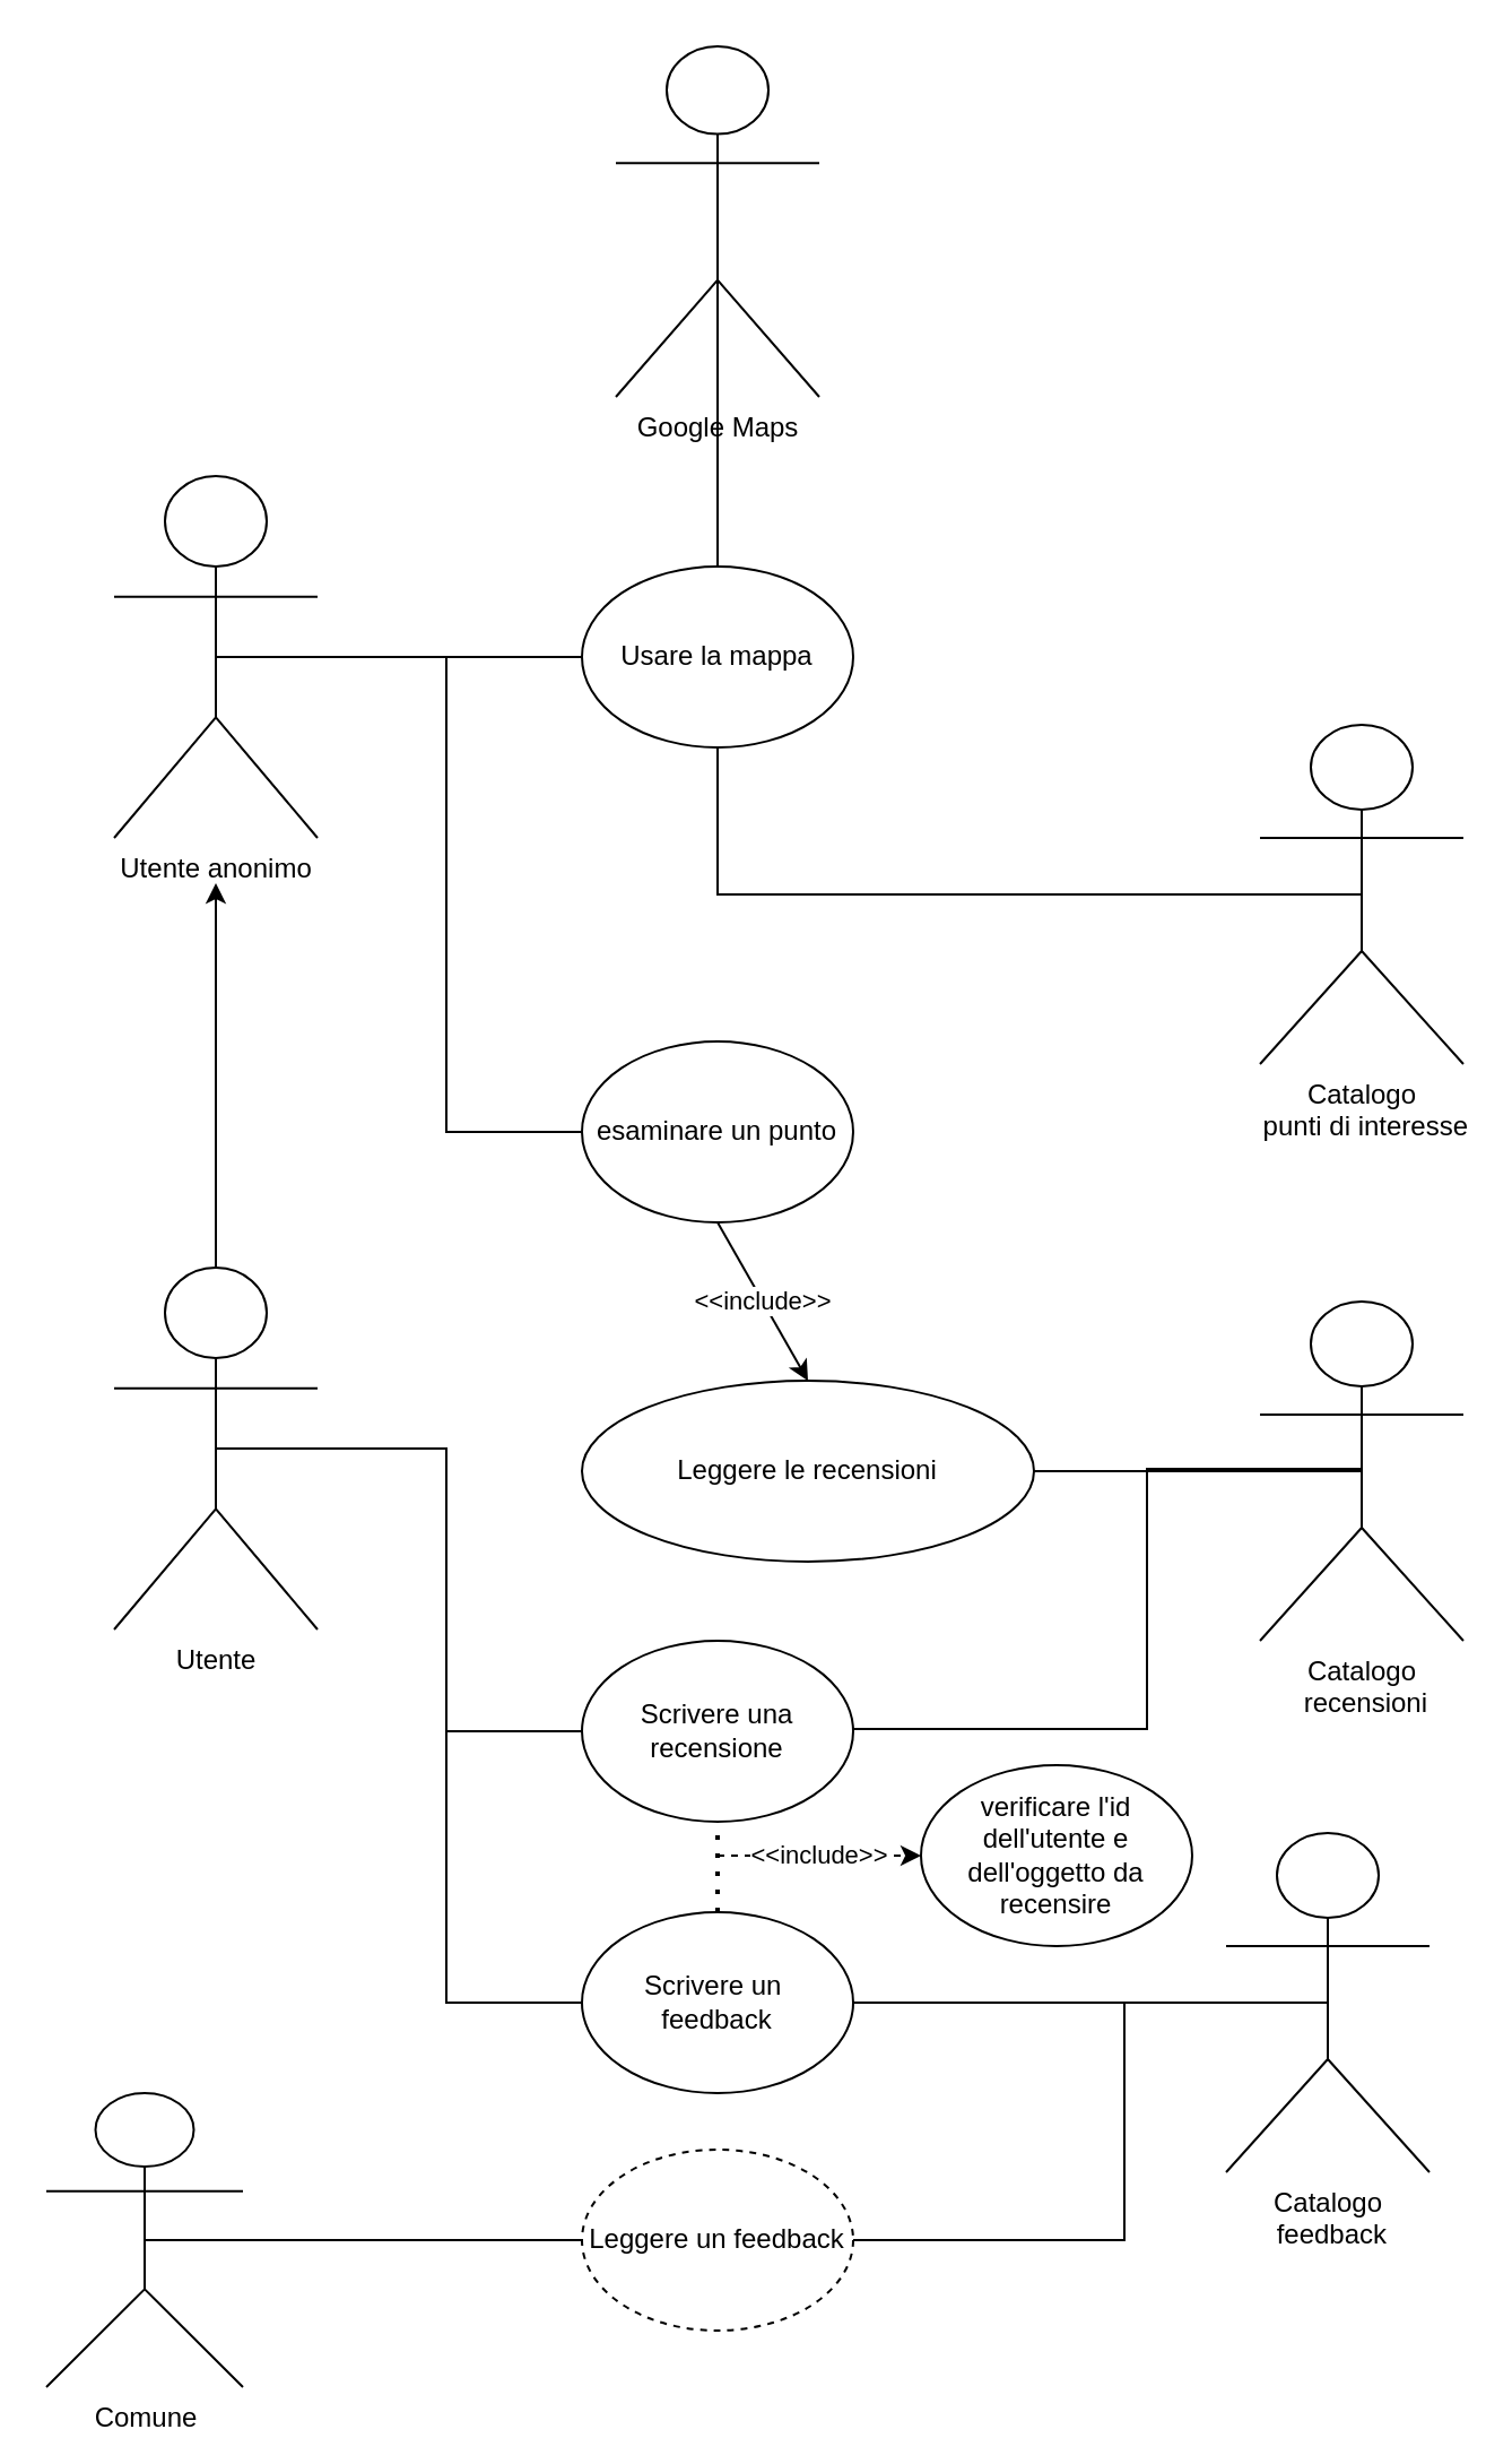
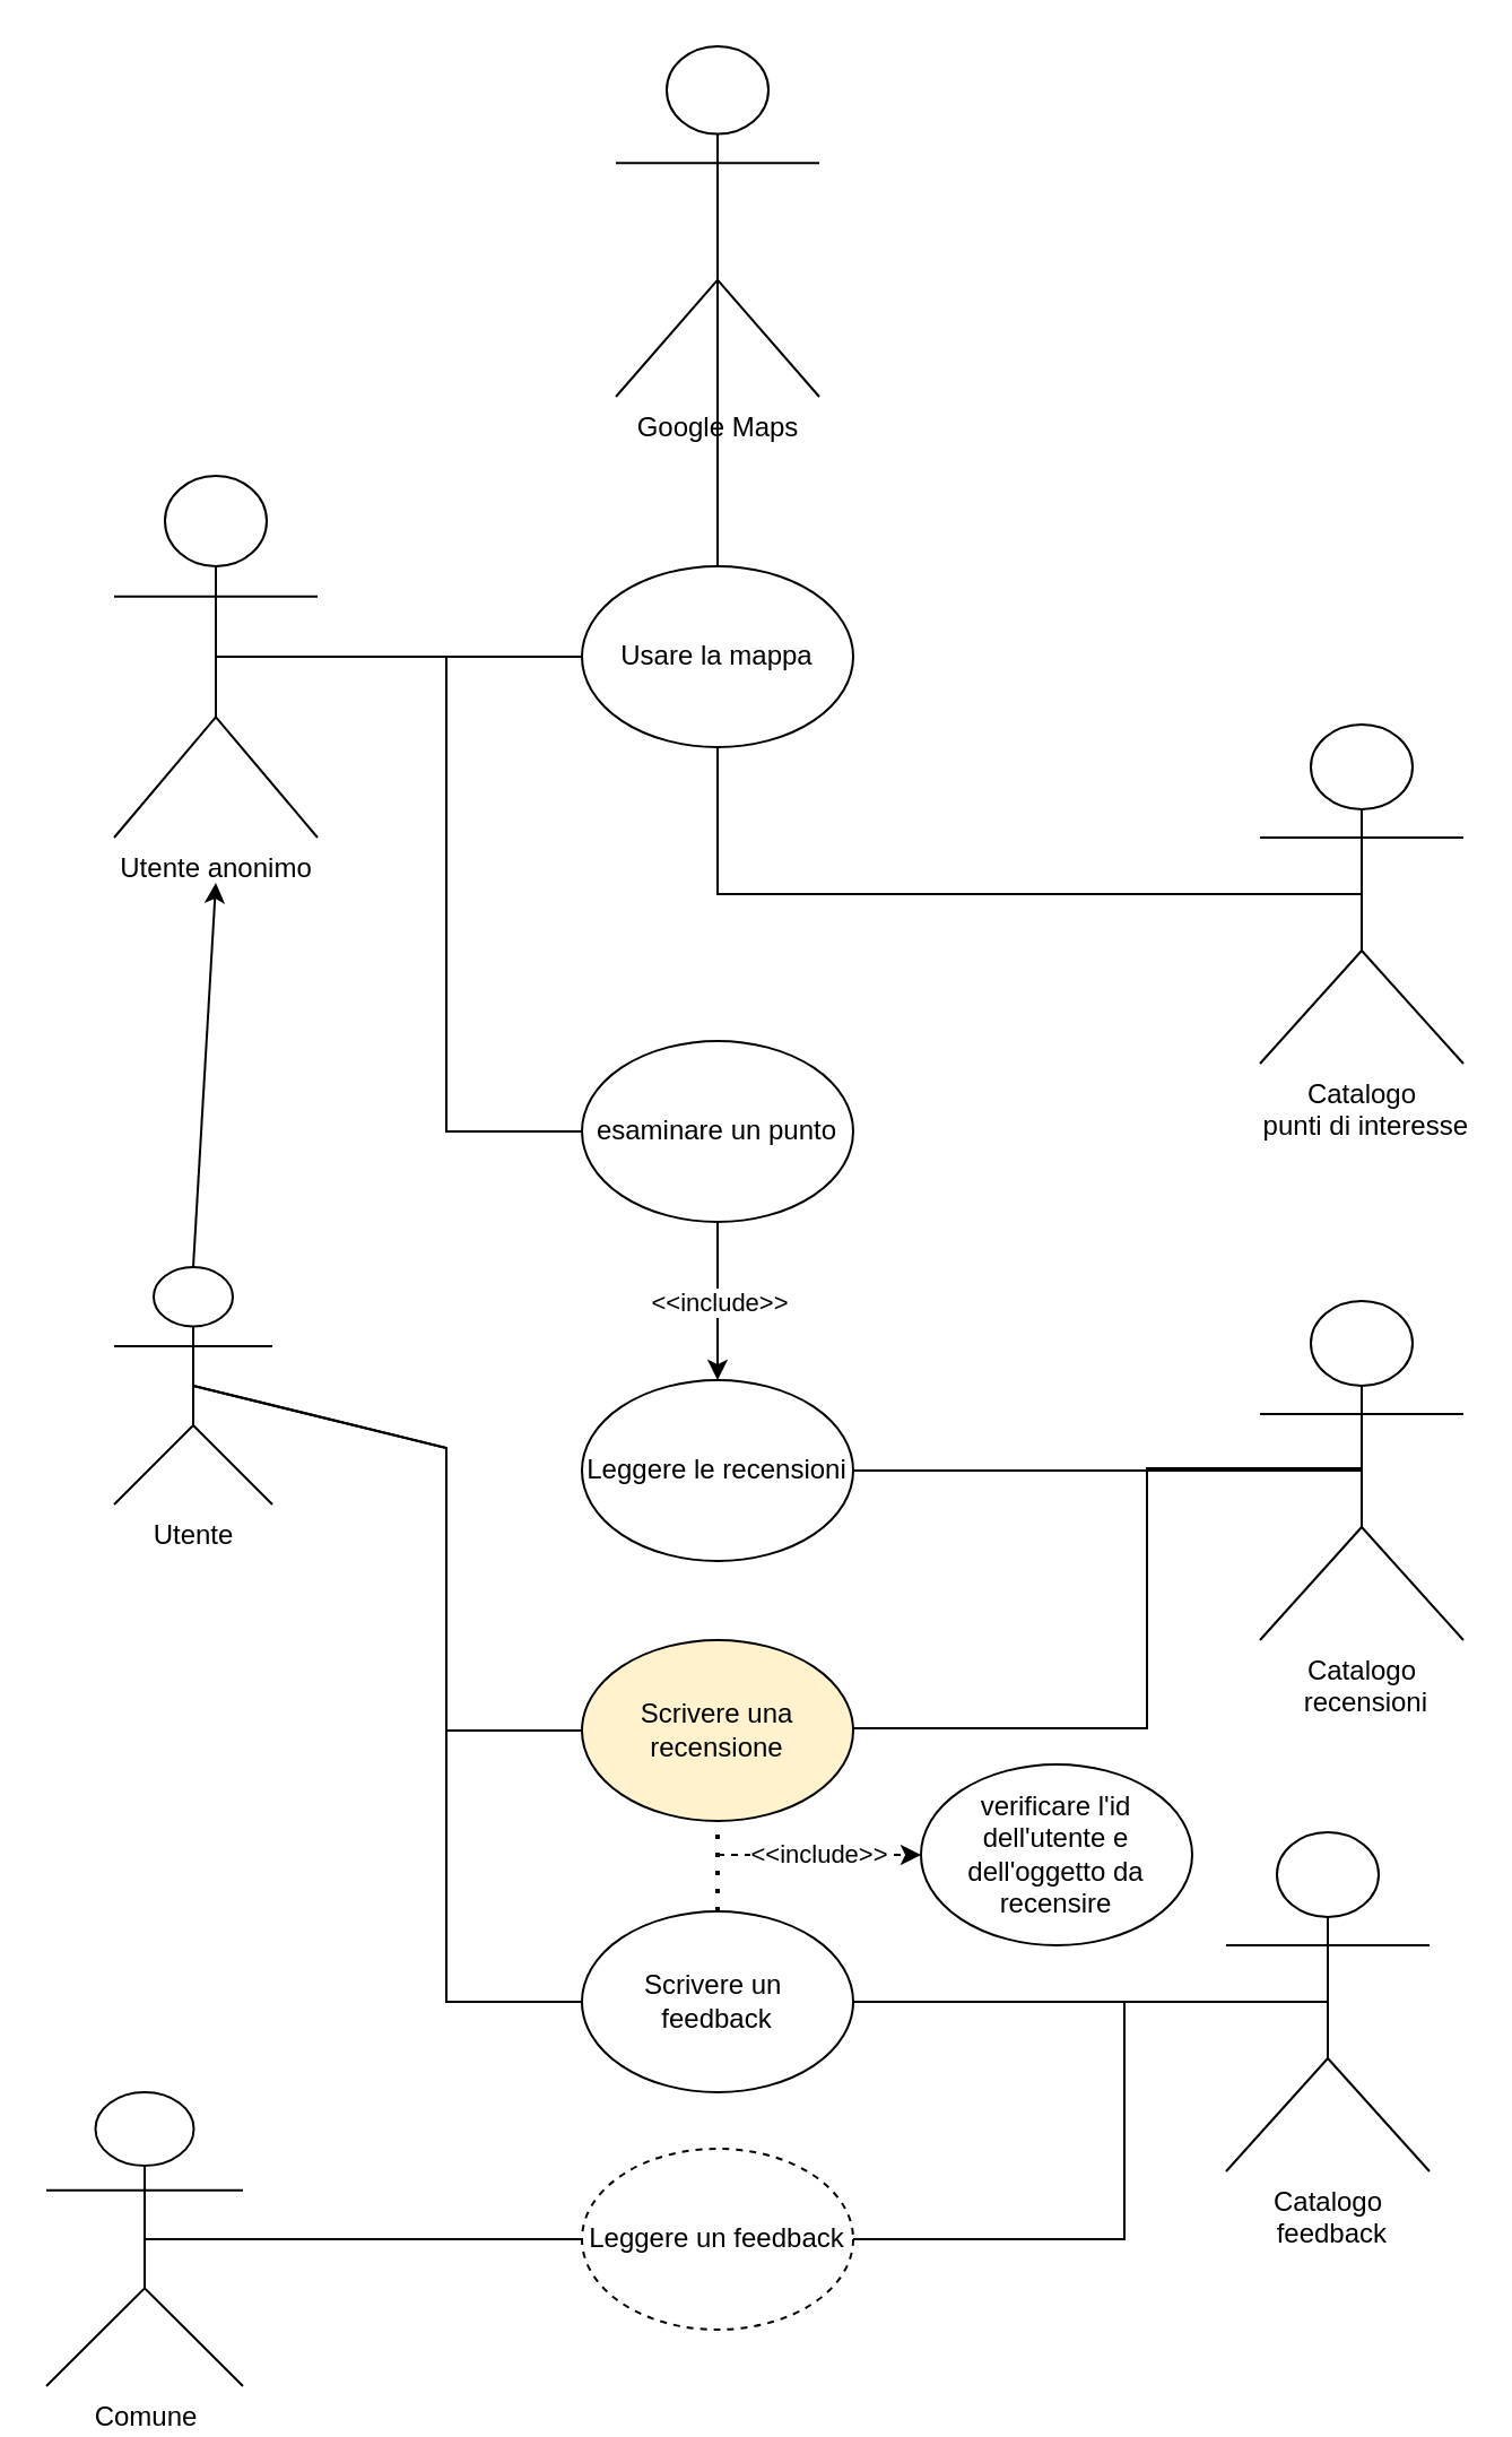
  <mxCell id="0" />
  <mxCell id="1" parent="0" />
  <mxCell id="2" value="Utente anonimo" style="shape=umlActor;verticalLabelPosition=bottom;verticalAlign=top;html=1;outlineConnect=0;" parent="1" vertex="1"><mxGeometry x="50" y="210" width="90" height="160" as="geometry" /></mxCell>
  <mxCell id="3" value="" style="endArrow=none;dashed=1;html=1;rounded=0;exitX=0.5;exitY=0.5;exitDx=0;exitDy=0;exitPerimeter=0;" parent="1" source="2" edge="1"><mxGeometry width="50" height="50" relative="1" as="geometry"><mxPoint x="137" y="290" as="sourcePoint" /><mxPoint x="257" y="290" as="targetPoint" /><Array as="points" /></mxGeometry></mxCell>
  <mxCell id="4" value="Usare la mappa" style="ellipse;whiteSpace=wrap;html=1;" parent="1" vertex="1"><mxGeometry x="257" y="250" width="120" height="80" as="geometry" /></mxCell>
  <mxCell id="5" value="Google Maps" style="shape=umlActor;verticalLabelPosition=bottom;verticalAlign=top;html=1;outlineConnect=0;" parent="1" vertex="1"><mxGeometry x="272" y="20" width="90" height="155" as="geometry" /></mxCell>
  <mxCell id="6" value="" style="endArrow=none;html=1;rounded=0;exitX=0.5;exitY=0.5;exitDx=0;exitDy=0;exitPerimeter=0;" parent="1" source="2" target="4" edge="1"><mxGeometry width="50" height="50" relative="1" as="geometry"><mxPoint x="137" y="340" as="sourcePoint" /><mxPoint x="207.711" y="290" as="targetPoint" /></mxGeometry></mxCell>
  <mxCell id="7" value="Catalogo&lt;div&gt;&amp;nbsp;punti di interesse&lt;/div&gt;" style="shape=umlActor;verticalLabelPosition=bottom;verticalAlign=top;html=1;outlineConnect=0;" parent="1" vertex="1"><mxGeometry x="557" y="320" width="90" height="150" as="geometry" /></mxCell>
  <mxCell id="8" value="esaminare un punto" style="ellipse;whiteSpace=wrap;html=1;" parent="1" vertex="1"><mxGeometry x="257" y="460" width="120" height="80" as="geometry" /></mxCell>
  <mxCell id="9" value="" style="endArrow=none;html=1;rounded=0;entryX=0;entryY=0.5;entryDx=0;entryDy=0;exitX=0.5;exitY=0.5;exitDx=0;exitDy=0;exitPerimeter=0;" parent="1" source="2" target="8" edge="1"><mxGeometry width="50" height="50" relative="1" as="geometry"><mxPoint x="97" y="500" as="sourcePoint" /><mxPoint x="137" y="460" as="targetPoint" /><Array as="points"><mxPoint x="197" y="290" /><mxPoint x="197" y="500" /></Array></mxGeometry></mxCell>
  <mxCell id="10" value="" style="endArrow=none;html=1;rounded=0;entryX=0.5;entryY=0.5;entryDx=0;entryDy=0;entryPerimeter=0;exitX=0.5;exitY=0;exitDx=0;exitDy=0;" parent="1" source="4" target="5" edge="1"><mxGeometry width="50" height="50" relative="1" as="geometry"><mxPoint x="197" y="200" as="sourcePoint" /><mxPoint x="247" y="150" as="targetPoint" /></mxGeometry></mxCell>
  <mxCell id="11" value="" style="endArrow=none;html=1;rounded=0;entryX=0.5;entryY=0.5;entryDx=0;entryDy=0;entryPerimeter=0;exitX=0.5;exitY=1;exitDx=0;exitDy=0;" parent="1" source="4" target="7" edge="1"><mxGeometry width="50" height="50" relative="1" as="geometry"><mxPoint x="307" y="395" as="sourcePoint" /><mxPoint x="407" y="370" as="targetPoint" /><Array as="points"><mxPoint x="317" y="395" /></Array></mxGeometry></mxCell>
- <mxCell id="12" value="Leggere le recensioni" style="ellipse;whiteSpace=wrap;html=1;" parent="1" vertex="1"><mxGeometry x="257" y="610" width="200" height="80" as="geometry" /></mxCell>
+ <mxCell id="12" value="Leggere le recensioni" style="ellipse;whiteSpace=wrap;html=1;" parent="1" vertex="1"><mxGeometry x="257" y="610" width="120" height="80" as="geometry" /></mxCell>
  <mxCell id="13" value="Catalogo&lt;div&gt;&amp;nbsp;recensioni&lt;/div&gt;&lt;div&gt;&lt;br&gt;&lt;/div&gt;" style="shape=umlActor;verticalLabelPosition=bottom;verticalAlign=top;html=1;outlineConnect=0;" parent="1" vertex="1"><mxGeometry x="557" y="575" width="90" height="150" as="geometry" /></mxCell>
  <mxCell id="14" value="" style="endArrow=none;html=1;rounded=0;exitX=1;exitY=0.5;exitDx=0;exitDy=0;entryX=0.5;entryY=0.5;entryDx=0;entryDy=0;entryPerimeter=0;" parent="1" source="12" target="13" edge="1"><mxGeometry width="50" height="50" relative="1" as="geometry"><mxPoint x="417" y="640" as="sourcePoint" /><mxPoint x="467" y="590" as="targetPoint" /></mxGeometry></mxCell>
- <mxCell id="15" value="Scrivere una recensione" style="ellipse;whiteSpace=wrap;html=1;" parent="1" vertex="1"><mxGeometry x="257" y="725" width="120" height="80" as="geometry" /></mxCell>
+ <mxCell id="15" value="Scrivere una recensione" style="ellipse;whiteSpace=wrap;html=1;fillColor=#fff2cc;" parent="1" vertex="1"><mxGeometry x="257" y="725" width="120" height="80" as="geometry" /></mxCell>
  <mxCell id="16" value="" style="endArrow=none;html=1;rounded=0;exitX=1;exitY=0.5;exitDx=0;exitDy=0;entryX=0.5;entryY=0.5;entryDx=0;entryDy=0;entryPerimeter=0;" parent="1" edge="1"><mxGeometry width="50" height="50" relative="1" as="geometry"><mxPoint x="377" y="764" as="sourcePoint" /><mxPoint x="602" y="649" as="targetPoint" /><Array as="points"><mxPoint x="507" y="764" /><mxPoint x="507" y="649" /></Array></mxGeometry></mxCell>
  <mxCell id="17" value="" style="endArrow=classic;html=1;rounded=0;entryX=0.5;entryY=0;entryDx=0;entryDy=0;exitX=0.5;exitY=1;exitDx=0;exitDy=0;" parent="1" source="8" target="12" edge="1"><mxGeometry relative="1" as="geometry"><mxPoint x="197" y="550" as="sourcePoint" /><mxPoint x="297" y="550" as="targetPoint" /></mxGeometry></mxCell>
  <mxCell id="18" value="&lt;span style=&quot;color: rgb(0, 0, 0); font-family: Helvetica; font-size: 11px; font-style: normal; font-variant-ligatures: normal; font-variant-caps: normal; font-weight: 400; letter-spacing: normal; orphans: 2; text-align: center; text-indent: 0px; text-transform: none; widows: 2; word-spacing: 0px; -webkit-text-stroke-width: 0px; white-space: nowrap; background-color: rgb(255, 255, 255); text-decoration-thickness: initial; text-decoration-style: initial; text-decoration-color: initial; display: inline !important; float: none;&quot;&gt;&amp;lt;&amp;lt;include&amp;gt;&amp;gt;&lt;/span&gt;" style="edgeLabel;resizable=0;html=1;;align=center;verticalAlign=middle;" parent="17" connectable="0" vertex="1"><mxGeometry relative="1" as="geometry" /></mxCell>
  <mxCell id="19" value="" style="endArrow=none;html=1;rounded=0;entryX=0;entryY=0.5;entryDx=0;entryDy=0;exitX=0.5;exitY=0.5;exitDx=0;exitDy=0;exitPerimeter=0;" parent="1" source="31" target="15" edge="1"><mxGeometry width="50" height="50" relative="1" as="geometry"><mxPoint x="157" y="765" as="sourcePoint" /><mxPoint x="207" y="720" as="targetPoint" /><Array as="points"><mxPoint x="197" y="640" /><mxPoint x="197" y="765" /></Array></mxGeometry></mxCell>
  <mxCell id="20" value="Catalogo&lt;div&gt;&amp;nbsp;feedback&lt;/div&gt;" style="shape=umlActor;verticalLabelPosition=bottom;verticalAlign=top;html=1;outlineConnect=0;" parent="1" vertex="1"><mxGeometry x="542" y="810" width="90" height="150" as="geometry" /></mxCell>
  <mxCell id="21" value="Scrivere un&amp;nbsp;&lt;div&gt;feedback&lt;/div&gt;" style="ellipse;whiteSpace=wrap;html=1;" parent="1" vertex="1"><mxGeometry x="257" y="845" width="120" height="80" as="geometry" /></mxCell>
  <mxCell id="22" value="" style="endArrow=none;html=1;rounded=0;entryX=0;entryY=0.5;entryDx=0;entryDy=0;exitX=0.5;exitY=0.5;exitDx=0;exitDy=0;exitPerimeter=0;" parent="1" source="31" target="21" edge="1"><mxGeometry width="50" height="50" relative="1" as="geometry"><mxPoint x="95" y="410" as="sourcePoint" /><mxPoint x="207" y="840" as="targetPoint" /><Array as="points"><mxPoint x="197" y="640" /><mxPoint x="197" y="885" /></Array></mxGeometry></mxCell>
  <mxCell id="23" value="" style="endArrow=none;html=1;rounded=0;exitX=1;exitY=0.5;exitDx=0;exitDy=0;entryX=0.5;entryY=0.5;entryDx=0;entryDy=0;entryPerimeter=0;" parent="1" source="21" target="20" edge="1"><mxGeometry width="50" height="50" relative="1" as="geometry"><mxPoint x="447" y="890" as="sourcePoint" /><mxPoint x="497" y="840" as="targetPoint" /></mxGeometry></mxCell>
  <mxCell id="24" value="Comune" style="shape=umlActor;verticalLabelPosition=bottom;verticalAlign=top;html=1;outlineConnect=0;" parent="1" vertex="1"><mxGeometry x="20" y="925" width="87" height="130" as="geometry" /></mxCell>
  <mxCell id="25" value="" style="endArrow=none;html=1;rounded=0;exitX=0.5;exitY=0.5;exitDx=0;exitDy=0;exitPerimeter=0;entryX=0;entryY=0.5;entryDx=0;entryDy=0;" parent="1" source="24" target="26" edge="1"><mxGeometry width="50" height="50" relative="1" as="geometry"><mxPoint x="177" y="1010" as="sourcePoint" /><mxPoint x="227" y="945" as="targetPoint" /></mxGeometry></mxCell>
  <mxCell id="26" value="Leggere un feedback" style="ellipse;whiteSpace=wrap;html=1;dashed=1;" parent="1" vertex="1"><mxGeometry x="257" y="950" width="120" height="80" as="geometry" /></mxCell>
  <mxCell id="27" value="" style="endArrow=none;html=1;rounded=0;exitX=1;exitY=0.5;exitDx=0;exitDy=0;entryX=0.5;entryY=0.5;entryDx=0;entryDy=0;entryPerimeter=0;" parent="1" source="26" target="20" edge="1"><mxGeometry width="50" height="50" relative="1" as="geometry"><mxPoint x="427" y="1000" as="sourcePoint" /><mxPoint x="477" y="950" as="targetPoint" /><Array as="points"><mxPoint x="497" y="990" /><mxPoint x="497" y="885" /></Array></mxGeometry></mxCell>
  <mxCell id="28" value="verificare l'id dell'utente e dell'oggetto da recensire" style="ellipse;whiteSpace=wrap;html=1;" parent="1" vertex="1"><mxGeometry x="407" y="780" width="120" height="80" as="geometry" /></mxCell>
  <mxCell id="29" value="&amp;lt;&amp;lt;include&amp;gt;&amp;gt;" style="endArrow=classic;html=1;rounded=0;dashed=1;entryX=0;entryY=0.5;entryDx=0;entryDy=0;" parent="1" target="28" edge="1"><mxGeometry width="50" height="50" relative="1" as="geometry"><mxPoint x="317" y="820" as="sourcePoint" /><mxPoint x="107" y="830" as="targetPoint" /></mxGeometry></mxCell>
  <mxCell id="30" value="" style="endArrow=none;dashed=1;html=1;dashPattern=1 3;strokeWidth=2;rounded=0;entryX=0.5;entryY=1;entryDx=0;entryDy=0;exitX=0.5;exitY=0;exitDx=0;exitDy=0;" parent="1" source="21" target="15" edge="1"><mxGeometry width="50" height="50" relative="1" as="geometry"><mxPoint x="247" y="850" as="sourcePoint" /><mxPoint x="297" y="800" as="targetPoint" /></mxGeometry></mxCell>
- <mxCell id="31" value="Utente" style="shape=umlActor;verticalLabelPosition=bottom;verticalAlign=top;html=1;outlineConnect=0;" vertex="1" parent="1"><mxGeometry x="50" y="560" width="90" height="160" as="geometry" /></mxCell>
+ <mxCell id="31" value="Utente" style="shape=umlActor;verticalLabelPosition=bottom;verticalAlign=top;html=1;outlineConnect=0;" vertex="1" parent="1"><mxGeometry x="50" y="560" width="70" height="105" as="geometry" /></mxCell>
  <mxCell id="32" value="" style="endArrow=classic;html=1;rounded=0;exitX=0.5;exitY=0;exitDx=0;exitDy=0;exitPerimeter=0;" edge="1" parent="1" source="31"><mxGeometry width="50" height="50" relative="1" as="geometry"><mxPoint x="87" y="560" as="sourcePoint" /><mxPoint x="95" y="390" as="targetPoint" /></mxGeometry></mxCell>
